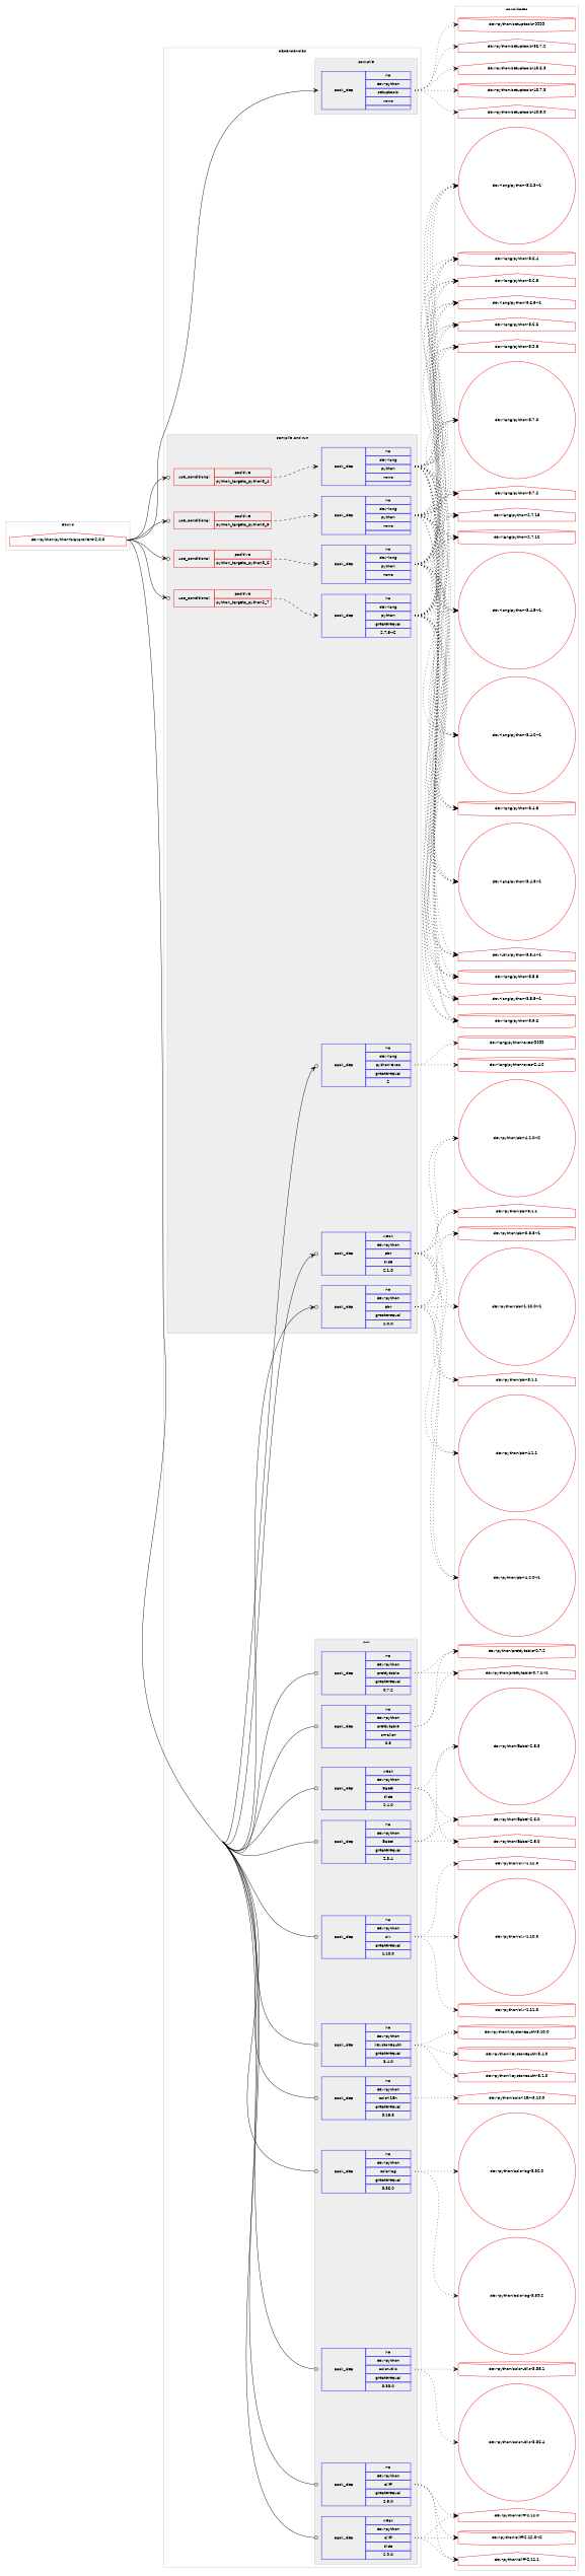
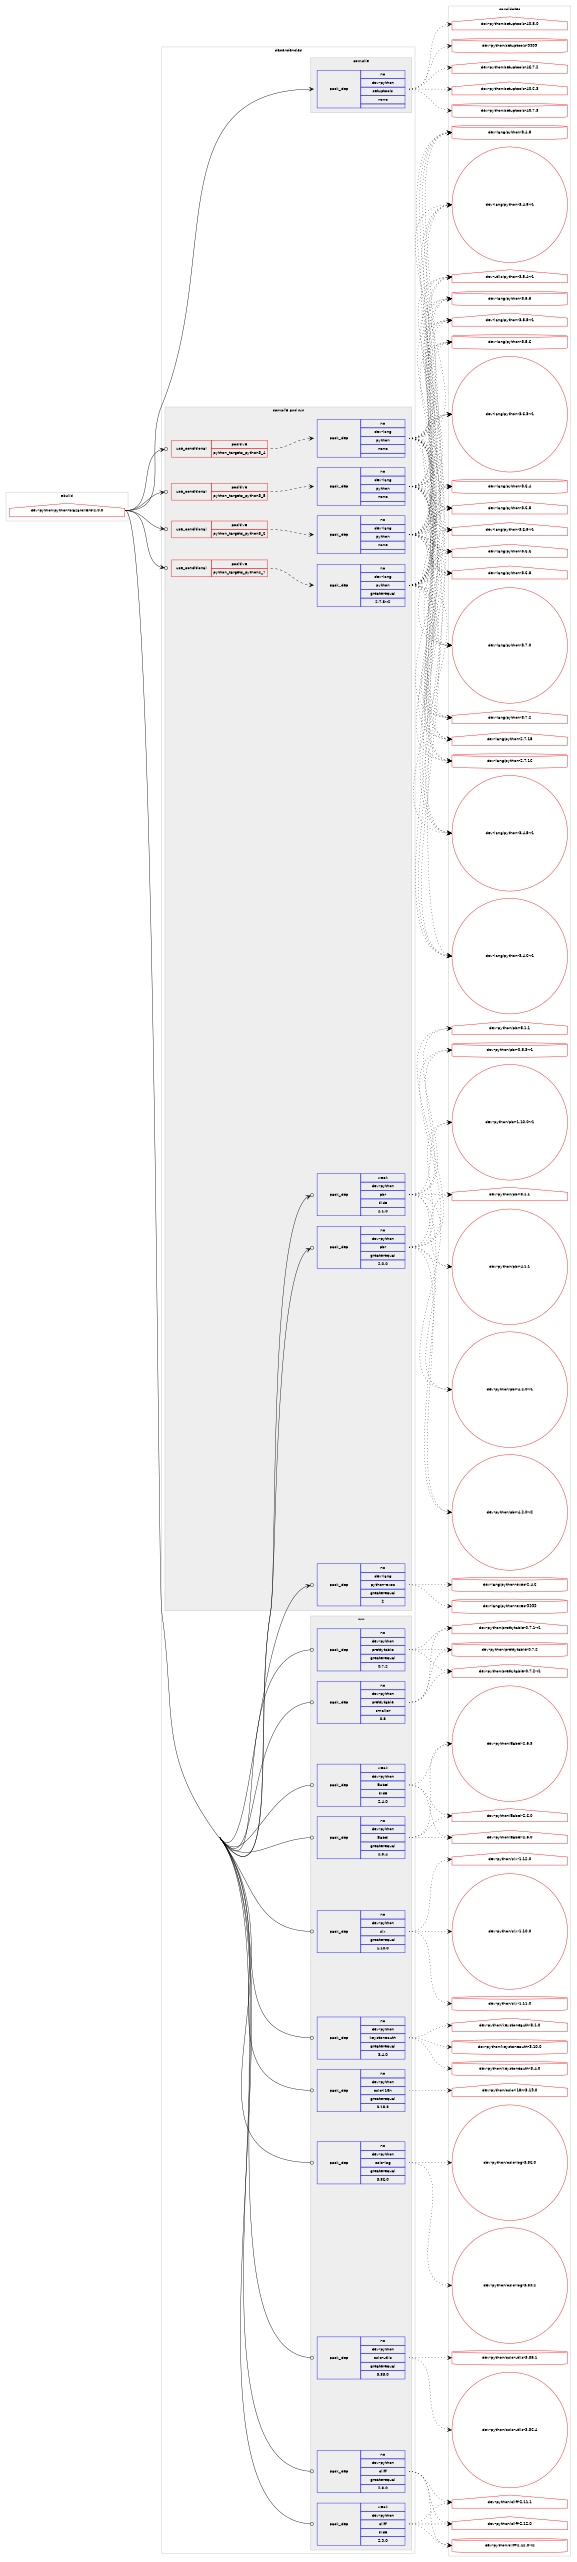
  digraph {
    compound=true
    concentrate=true
    fontname=Helvetica
    fontsize=10
    newrank=true
    rankdir=LR
    ranksep=1.5
    node [color=red fontname=Helvetica fontsize=10 shape=house]
    edge [arrowhead=vee headport=w style=dotted tailport=e weight=100]
    n1 [label="dev-python/python-blazarclient-2.0.0" width=4]
    n2 [color=blue label=<<TABLE BORDER="0" CELLBORDER="1" CELLSPACING="0" CELLPADDING="4" WIDTH="220"><TR><TD ROWSPAN="6" CELLPADDING="30">pack_dep</TD></TR><TR><TD WIDTH="110">no</TD></TR><TR><TD>dev-python</TD></TR><TR><TD>setuptools</TD></TR><TR><TD>none</TD></TR><TR><TD></TD></TR></TABLE>> shape=none]
    n3 [color=blue label=<<TABLE BORDER="0" CELLBORDER="1" CELLSPACING="0" CELLPADDING="4" WIDTH="220"><TR><TD ROWSPAN="6" CELLPADDING="30">pack_dep</TD></TR><TR><TD WIDTH="110">no</TD></TR><TR><TD>dev-lang</TD></TR><TR><TD>python</TD></TR><TR><TD>greaterequal</TD></TR><TR><TD>2.7.5-r2</TD></TR></TABLE>> shape=none]
    n4 [label=<<TABLE BORDER="0" CELLBORDER="1" CELLSPACING="0" CELLPADDING="4"><TR><TD ROWSPAN="3" CELLPADDING="10">use_conditional</TD></TR><TR><TD>positive</TD></TR><TR><TD>python_targets_python2_7</TD></TR></TABLE>> shape=none]
    n5 [color=blue label=<<TABLE BORDER="0" CELLBORDER="1" CELLSPACING="0" CELLPADDING="4" WIDTH="220"><TR><TD ROWSPAN="6" CELLPADDING="30">pack_dep</TD></TR><TR><TD WIDTH="110">no</TD></TR><TR><TD>dev-lang</TD></TR><TR><TD>python</TD></TR><TR><TD>none</TD></TR><TR><TD></TD></TR></TABLE>> shape=none]
    n6 [label=<<TABLE BORDER="0" CELLBORDER="1" CELLSPACING="0" CELLPADDING="4"><TR><TD ROWSPAN="3" CELLPADDING="10">use_conditional</TD></TR><TR><TD>positive</TD></TR><TR><TD>python_targets_python3_4</TD></TR></TABLE>> shape=none]
    n7 [color=blue label=<<TABLE BORDER="0" CELLBORDER="1" CELLSPACING="0" CELLPADDING="4" WIDTH="220"><TR><TD ROWSPAN="6" CELLPADDING="30">pack_dep</TD></TR><TR><TD WIDTH="110">no</TD></TR><TR><TD>dev-lang</TD></TR><TR><TD>python</TD></TR><TR><TD>none</TD></TR><TR><TD></TD></TR></TABLE>> shape=none]
    n8 [label=<<TABLE BORDER="0" CELLBORDER="1" CELLSPACING="0" CELLPADDING="4"><TR><TD ROWSPAN="3" CELLPADDING="10">use_conditional</TD></TR><TR><TD>positive</TD></TR><TR><TD>python_targets_python3_5</TD></TR></TABLE>> shape=none]
    n9 [color=blue label=<<TABLE BORDER="0" CELLBORDER="1" CELLSPACING="0" CELLPADDING="4" WIDTH="220"><TR><TD ROWSPAN="6" CELLPADDING="30">pack_dep</TD></TR><TR><TD WIDTH="110">weak</TD></TR><TR><TD>dev-python</TD></TR><TR><TD>pbr</TD></TR><TR><TD>tilde</TD></TR><TR><TD>2.1.0</TD></TR></TABLE>> shape=none]
    n10 [color=blue label=<<TABLE BORDER="0" CELLBORDER="1" CELLSPACING="0" CELLPADDING="4" WIDTH="220"><TR><TD ROWSPAN="6" CELLPADDING="30">pack_dep</TD></TR><TR><TD WIDTH="110">no</TD></TR><TR><TD>dev-lang</TD></TR><TR><TD>python</TD></TR><TR><TD>none</TD></TR><TR><TD></TD></TR></TABLE>> shape=none]
    n11 [label=<<TABLE BORDER="0" CELLBORDER="1" CELLSPACING="0" CELLPADDING="4"><TR><TD ROWSPAN="3" CELLPADDING="10">use_conditional</TD></TR><TR><TD>positive</TD></TR><TR><TD>python_targets_python3_6</TD></TR></TABLE>> shape=none]
    n12 [color=blue label=<<TABLE BORDER="0" CELLBORDER="1" CELLSPACING="0" CELLPADDING="4" WIDTH="220"><TR><TD ROWSPAN="6" CELLPADDING="30">pack_dep</TD></TR><TR><TD WIDTH="110">no</TD></TR><TR><TD>dev-lang</TD></TR><TR><TD>python-exec</TD></TR><TR><TD>greaterequal</TD></TR><TR><TD>2</TD></TR></TABLE>> shape=none]
    n13 [color=blue label=<<TABLE BORDER="0" CELLBORDER="1" CELLSPACING="0" CELLPADDING="4" WIDTH="220"><TR><TD ROWSPAN="6" CELLPADDING="30">pack_dep</TD></TR><TR><TD WIDTH="110">no</TD></TR><TR><TD>dev-python</TD></TR><TR><TD>pbr</TD></TR><TR><TD>greaterequal</TD></TR><TR><TD>2.0.0</TD></TR></TABLE>> shape=none]
    n14 [color=blue label=<<TABLE BORDER="0" CELLBORDER="1" CELLSPACING="0" CELLPADDING="4" WIDTH="220"><TR><TD ROWSPAN="6" CELLPADDING="30">pack_dep</TD></TR><TR><TD WIDTH="110">no</TD></TR><TR><TD>dev-python</TD></TR><TR><TD>Babel</TD></TR><TR><TD>greaterequal</TD></TR><TR><TD>2.3.4</TD></TR></TABLE>> shape=none]
    n15 [color=blue label=<<TABLE BORDER="0" CELLBORDER="1" CELLSPACING="0" CELLPADDING="4" WIDTH="220"><TR><TD ROWSPAN="6" CELLPADDING="30">pack_dep</TD></TR><TR><TD WIDTH="110">no</TD></TR><TR><TD>dev-python</TD></TR><TR><TD>cliff</TD></TR><TR><TD>greaterequal</TD></TR><TR><TD>2.8.0</TD></TR></TABLE>> shape=none]
    n16 [color=blue label=<<TABLE BORDER="0" CELLBORDER="1" CELLSPACING="0" CELLPADDING="4" WIDTH="220"><TR><TD ROWSPAN="6" CELLPADDING="30">pack_dep</TD></TR><TR><TD WIDTH="110">no</TD></TR><TR><TD>dev-python</TD></TR><TR><TD>keystoneauth</TD></TR><TR><TD>greaterequal</TD></TR><TR><TD>3.4.0</TD></TR></TABLE>> shape=none]
    n17 [color=blue label=<<TABLE BORDER="0" CELLBORDER="1" CELLSPACING="0" CELLPADDING="4" WIDTH="220"><TR><TD ROWSPAN="6" CELLPADDING="30">pack_dep</TD></TR><TR><TD WIDTH="110">no</TD></TR><TR><TD>dev-python</TD></TR><TR><TD>oslo-i18n</TD></TR><TR><TD>greaterequal</TD></TR><TR><TD>3.15.3</TD></TR></TABLE>> shape=none]
    n18 [color=blue label=<<TABLE BORDER="0" CELLBORDER="1" CELLSPACING="0" CELLPADDING="4" WIDTH="220"><TR><TD ROWSPAN="6" CELLPADDING="30">pack_dep</TD></TR><TR><TD WIDTH="110">no</TD></TR><TR><TD>dev-python</TD></TR><TR><TD>oslo-log</TD></TR><TR><TD>greaterequal</TD></TR><TR><TD>3.36.0</TD></TR></TABLE>> shape=none]
    n19 [color=blue label=<<TABLE BORDER="0" CELLBORDER="1" CELLSPACING="0" CELLPADDING="4" WIDTH="220"><TR><TD ROWSPAN="6" CELLPADDING="30">pack_dep</TD></TR><TR><TD WIDTH="110">no</TD></TR><TR><TD>dev-python</TD></TR><TR><TD>oslo-utils</TD></TR><TR><TD>greaterequal</TD></TR><TR><TD>3.33.0</TD></TR></TABLE>> shape=none]
    n20 [color=blue label=<<TABLE BORDER="0" CELLBORDER="1" CELLSPACING="0" CELLPADDING="4" WIDTH="220"><TR><TD ROWSPAN="6" CELLPADDING="30">pack_dep</TD></TR><TR><TD WIDTH="110">weak</TD></TR><TR><TD>dev-python</TD></TR><TR><TD>Babel</TD></TR><TR><TD>tilde</TD></TR><TR><TD>2.4.0</TD></TR></TABLE>> shape=none]
    n21 [color=blue label=<<TABLE BORDER="0" CELLBORDER="1" CELLSPACING="0" CELLPADDING="4" WIDTH="220"><TR><TD ROWSPAN="6" CELLPADDING="30">pack_dep</TD></TR><TR><TD WIDTH="110">no</TD></TR><TR><TD>dev-python</TD></TR><TR><TD>prettytable</TD></TR><TR><TD>greaterequal</TD></TR><TR><TD>0.7.2</TD></TR></TABLE>> shape=none]
    n22 [color=blue label=<<TABLE BORDER="0" CELLBORDER="1" CELLSPACING="0" CELLPADDING="4" WIDTH="220"><TR><TD ROWSPAN="6" CELLPADDING="30">pack_dep</TD></TR><TR><TD WIDTH="110">no</TD></TR><TR><TD>dev-python</TD></TR><TR><TD>prettytable</TD></TR><TR><TD>smaller</TD></TR><TR><TD>0.8</TD></TR></TABLE>> shape=none]
    n23 [color=blue label=<<TABLE BORDER="0" CELLBORDER="1" CELLSPACING="0" CELLPADDING="4" WIDTH="220"><TR><TD ROWSPAN="6" CELLPADDING="30">pack_dep</TD></TR><TR><TD WIDTH="110">no</TD></TR><TR><TD>dev-python</TD></TR><TR><TD>six</TD></TR><TR><TD>greaterequal</TD></TR><TR><TD>1.10.0</TD></TR></TABLE>> shape=none]
    n24 [color=blue label=<<TABLE BORDER="0" CELLBORDER="1" CELLSPACING="0" CELLPADDING="4" WIDTH="220"><TR><TD ROWSPAN="6" CELLPADDING="30">pack_dep</TD></TR><TR><TD WIDTH="110">weak</TD></TR><TR><TD>dev-python</TD></TR><TR><TD>cliff</TD></TR><TR><TD>tilde</TD></TR><TR><TD>2.9.0</TD></TR></TABLE>> shape=none]
-   n25 [label="dev-python/setuptools-36.7.2" width=4]
+   n25 [label="dev-python/setuptools-46.7.2" width=4]
    n26 [label="dev-python/setuptools-40.6.3" width=4]
    n27 [label="dev-python/setuptools-40.7.3" shape=cylinder width=4]
    n28 [label="dev-python/setuptools-40.8.0" width=4]
    n29 [label="dev-python/setuptools-9999" shape=cylinder width=4]
    n30 [label="dev-lang/python-2.7.15" width=4]
    n31 [label="dev-lang/python-2.7.16" shape=cylinder width=4]
    n32 [label="dev-lang/python-3.4.5-r1" shape=circle width=4]
    n33 [label="dev-lang/python-3.4.6-r1" shape=circle width=4]
    n34 [label="dev-lang/python-3.4.8" shape=cylinder width=4]
    n35 [label="dev-lang/python-3.4.8-r1" shape=circle width=4]
    n36 [label="dev-utils/python-3.5.4-r1" width=4]
    n37 [label="dev-lang/python-3.5.5" shape=cylinder width=4]
    n38 [label="dev-lang/python-3.5.5-r1" width=4]
    n39 [label="dev-lang/python-3.5.6" shape=cylinder width=4]
    n40 [label="dev-lang/python-3.6.3-r1" shape=circle width=4]
    n41 [label="dev-lang/python-3.6.4" shape=cylinder width=4]
    n42 [label="dev-lang/python-3.6.5" width=4]
    n43 [label="dev-lang/python-3.6.5-r1" width=4]
    n44 [label="dev-lang/python-3.6.6" width=4]
-   n45 [label="dev-lang/python-3.9.8" width=4]
+   n45 [label="dev-lang/python-3.6.8" width=4]
    n46 [label="dev-lang/python-3.7.0" shape=circle width=4]
    n47 [label="dev-lang/python-3.7.2" width=4]
    n48 [label="dev-python/Babel-2.5.0" width=4]
    n49 [label="dev-python/Babel-2.5.3" shape=circle width=4]
    n50 [label="dev-python/Babel-2.6.0" width=4]
    n51 [label="dev-lang/python-exec-2.4.6" shape=cylinder width=4]
    n52 [label="dev-lang/python-exec-9999" shape=cylinder width=4]
    n53 [label="dev-python/pbr-0.8.3-r1" shape=cylinder width=4]
    n54 [label="dev-python/pbr-1.10.0-r1" shape=circle width=4]
    n55 [label="dev-python/pbr-3.1.1" width=4]
    n56 [label="dev-python/pbr-4.1.1" shape=circle width=4]
    n57 [label="dev-python/pbr-4.2.0-r1" shape=circle width=4]
    n58 [label="dev-python/pbr-4.2.0-r2" shape=circle width=4]
    n59 [label="dev-python/pbr-5.1.1" width=4]
    n60 [label="dev-python/cliff-2.11.1" width=4]
    n61 [label="dev-python/cliff-2.12.0" width=4]
    n62 [label="dev-python/cliff-2.12.0-r2" shape=cylinder width=4]
    n63 [label="dev-python/keystoneauth-3.1.0" width=4]
    n64 [label="dev-python/keystoneauth-3.10.0" shape=cylinder width=4]
    n65 [label="dev-python/keystoneauth-3.4.0" shape=cylinder width=4]
    n66 [label="dev-python/oslo-i18n-3.19.0" width=4]
    n67 [label="dev-python/oslo-log-3.36.0" shape=circle width=4]
    n68 [label="dev-python/oslo-log-3.39.2" shape=circle width=4]
    n69 [label="dev-python/oslo-utils-3.35.1" shape=cylinder width=4]
    n70 [label="dev-python/oslo-utils-3.36.4" shape=circle width=4]
    n71 [label="dev-python/prettytable-0.7.1-r1" width=4]
    n72 [label="dev-python/prettytable-0.7.2" shape=cylinder width=4]
+   n73 [label="dev-python/prettytable-0.7.2-r1" width=4]
    n74 [label="dev-python/six-1.10.0" shape=circle width=4]
    n75 [label="dev-python/six-1.11.0" shape=cylinder width=4]
    n76 [label="dev-python/six-1.12.0" width=4]
    subgraph cluster_1 {
      color=gray
      label=<<i>ebuild</i>>
      rank=same
      n1
    }
    subgraph cluster_2 {
      color=gray
      label=<<i>dependencies</i>>
      subgraph cluster_3 {
        color=gray
        fillcolor="#eeeeee"
        label=<<i>compile</i>>
        style=filled
        subgraph sub_4 {
          color=gray
          fillcolor="#eeeeee"
          label=<<i>compile</i>>
          style=filled
          n2
        }
      }
      subgraph cluster_5 {
        color=gray
        fillcolor="#eeeeee"
        label=<<i>compile and run</i>>
        style=filled
        subgraph sub_6 {
          color=gray
          fillcolor="#eeeeee"
          label=<<i>compile and run</i>>
          style=filled
          n4
          subgraph sub_7 {
            color=gray
            fillcolor="#eeeeee"
            label=<<i>compile and run</i>>
            style=filled
            n3
          }
        }
        subgraph sub_8 {
          color=gray
          fillcolor="#eeeeee"
          label=<<i>compile and run</i>>
          style=filled
          n6
          subgraph sub_9 {
            color=gray
            fillcolor="#eeeeee"
            label=<<i>compile and run</i>>
            style=filled
            n5
          }
        }
        subgraph sub_10 {
          color=gray
          fillcolor="#eeeeee"
          label=<<i>compile and run</i>>
          style=filled
          n8
          subgraph sub_11 {
            color=gray
            fillcolor="#eeeeee"
            label=<<i>compile and run</i>>
            style=filled
            n7
          }
        }
        subgraph sub_12 {
          color=gray
          fillcolor="#eeeeee"
          label=<<i>compile and run</i>>
          style=filled
          n9
        }
        subgraph sub_13 {
          color=gray
          fillcolor="#eeeeee"
          label=<<i>compile and run</i>>
          style=filled
          n11
          subgraph sub_14 {
            color=gray
            fillcolor="#eeeeee"
            label=<<i>compile and run</i>>
            style=filled
            n10
          }
        }
        subgraph sub_15 {
          color=gray
          fillcolor="#eeeeee"
          label=<<i>compile and run</i>>
          style=filled
          n12
        }
        subgraph sub_16 {
          color=gray
          fillcolor="#eeeeee"
          label=<<i>compile and run</i>>
          style=filled
          n13
        }
      }
      subgraph cluster_17 {
        color=gray
        fillcolor="#eeeeee"
        label=<<i>run</i>>
        style=filled
        subgraph sub_18 {
          color=gray
          fillcolor="#eeeeee"
          label=<<i>run</i>>
          style=filled
          n14
        }
        subgraph sub_19 {
          color=gray
          fillcolor="#eeeeee"
          label=<<i>run</i>>
          style=filled
          n15
        }
        subgraph sub_20 {
          color=gray
          fillcolor="#eeeeee"
          label=<<i>run</i>>
          style=filled
          n16
        }
        subgraph sub_21 {
          color=gray
          fillcolor="#eeeeee"
          label=<<i>run</i>>
          style=filled
          n17
        }
        subgraph sub_22 {
          color=gray
          fillcolor="#eeeeee"
          label=<<i>run</i>>
          style=filled
          n18
        }
        subgraph sub_23 {
          color=gray
          fillcolor="#eeeeee"
          label=<<i>run</i>>
          style=filled
          n19
        }
        subgraph sub_24 {
          color=gray
          fillcolor="#eeeeee"
          label=<<i>run</i>>
          style=filled
          n20
        }
        subgraph sub_25 {
          color=gray
          fillcolor="#eeeeee"
          label=<<i>run</i>>
          style=filled
          n21
        }
        subgraph sub_26 {
          color=gray
          fillcolor="#eeeeee"
          label=<<i>run</i>>
          style=filled
          n22
        }
        subgraph sub_27 {
          color=gray
          fillcolor="#eeeeee"
          label=<<i>run</i>>
          style=filled
          n23
        }
        subgraph sub_28 {
          color=gray
          fillcolor="#eeeeee"
          label=<<i>run</i>>
          style=filled
          n24
        }
      }
    }
    subgraph cluster_29 {
      color=gray
      label=<<i>candidates</i>>
      rank=same
      subgraph sub_30 {
        color=black
        label=<<i>candidates</i>>
        nodesep=1
        rank=same
        n25
        n26
        n27
        n28
        n29
      }
      subgraph sub_31 {
        color=black
        label=<<i>candidates</i>>
        nodesep=1
        rank=same
        n30
        n31
        n32
        n33
        n34
        n35
        n36
        n37
        n38
        n39
        n40
        n41
        n42
        n43
        n44
        n45
        n46
        n47
      }
      subgraph sub_32 {
        color=black
        label=<<i>candidates</i>>
        nodesep=1
        rank=same
        n30
        n31
        n32
        n33
        n34
        n35
        n36
        n37
        n38
        n39
        n40
        n41
        n42
        n43
        n44
        n45
        n46
        n47
      }
      subgraph sub_33 {
        color=black
        label=<<i>candidates</i>>
        nodesep=1
        rank=same
        n30
        n31
        n32
        n33
        n34
        n35
        n36
        n37
        n38
        n39
        n40
        n41
        n42
        n43
        n44
        n45
        n46
        n47
      }
      subgraph sub_34 {
        color=black
        label=<<i>candidates</i>>
        nodesep=1
        rank=same
        n48
        n49
        n50
      }
      subgraph sub_35 {
        color=black
        label=<<i>candidates</i>>
        nodesep=1
        rank=same
        n30
        n31
        n32
        n33
        n34
        n35
        n36
        n37
        n38
        n39
        n40
        n41
        n42
        n43
        n44
        n45
        n46
        n47
      }
      subgraph sub_36 {
        color=black
        label=<<i>candidates</i>>
        nodesep=1
        rank=same
        n51
        n52
      }
      subgraph sub_37 {
        color=black
        label=<<i>candidates</i>>
        nodesep=1
        rank=same
        n53
        n54
        n55
        n56
        n57
        n58
        n59
      }
      subgraph sub_38 {
        color=black
        label=<<i>candidates</i>>
        nodesep=1
        rank=same
        n53
        n54
        n55
        n56
        n57
        n58
        n59
      }
      subgraph sub_39 {
        color=black
        label=<<i>candidates</i>>
        nodesep=1
        rank=same
        n48
        n49
        n50
      }
      subgraph sub_40 {
        color=black
        label=<<i>candidates</i>>
        nodesep=1
        rank=same
        n60
        n61
        n62
      }
      subgraph sub_41 {
        color=black
        label=<<i>candidates</i>>
        nodesep=1
        rank=same
        n63
        n64
        n65
      }
      subgraph sub_42 {
        color=black
        label=<<i>candidates</i>>
        nodesep=1
        rank=same
        n66
      }
      subgraph sub_43 {
        color=black
        label=<<i>candidates</i>>
        nodesep=1
        rank=same
        n67
        n68
      }
      subgraph sub_44 {
        color=black
        label=<<i>candidates</i>>
        nodesep=1
        rank=same
        n69
        n70
      }
      subgraph sub_45 {
        color=black
        label=<<i>candidates</i>>
        nodesep=1
        rank=same
        n71
        n72
+       n73
      }
      subgraph sub_46 {
        color=black
        label=<<i>candidates</i>>
        nodesep=1
        rank=same
        n71
        n72
+       n73
      }
      subgraph sub_47 {
        color=black
        label=<<i>candidates</i>>
        nodesep=1
        rank=same
        n74
        n75
        n76
      }
      subgraph sub_48 {
        color=black
        label=<<i>candidates</i>>
        nodesep=1
        rank=same
        n60
        n61
        n62
      }
    }
    n1 -> n2 [style=solid weight=20]
    n1 -> n4 [arrowhead=odotvee style=solid weight=20]
    n1 -> n6 [arrowhead=odotvee style=solid weight=20]
    n1 -> n8 [arrowhead=odotvee style=solid weight=20]
    n1 -> n9 [arrowhead=odotvee style=solid weight=20]
    n1 -> n11 [arrowhead=odotvee style=solid weight=20]
    n1 -> n12 [arrowhead=odotvee style=solid weight=20]
    n1 -> n13 [arrowhead=odotvee style=solid weight=20]
    n1 -> n14 [arrowhead=odot style=solid weight=20]
    n1 -> n15 [arrowhead=odot style=solid weight=20]
    n1 -> n16 [arrowhead=odot style=solid weight=20]
    n1 -> n17 [arrowhead=odot style=solid weight=20]
    n1 -> n18 [arrowhead=odot style=solid weight=20]
    n1 -> n19 [arrowhead=odot style=solid weight=20]
    n1 -> n20 [arrowhead=odot style=solid weight=20]
    n1 -> n21 [arrowhead=odot style=solid weight=20]
    n1 -> n22 [arrowhead=odot style=solid weight=20]
    n1 -> n23 [arrowhead=odot style=solid weight=20]
    n1 -> n24 [arrowhead=odot style=solid weight=20]
    n2 -> n25
    n2 -> n26
    n2 -> n27
    n2 -> n28
    n2 -> n29
    n3 -> n30
    n3 -> n31
    n3 -> n32
    n3 -> n33
    n3 -> n34
    n3 -> n35
    n3 -> n36
    n3 -> n37
    n3 -> n38
    n3 -> n39
    n3 -> n40
    n3 -> n41
    n3 -> n42
    n3 -> n43
    n3 -> n44
    n3 -> n45
    n3 -> n46
    n3 -> n47
    n4 -> n3 [style=dashed weight=20]
    n5 -> n30
    n5 -> n31
    n5 -> n32
    n5 -> n33
    n5 -> n34
    n5 -> n35
    n5 -> n36
    n5 -> n37
    n5 -> n38
    n5 -> n39
    n5 -> n40
    n5 -> n41
    n5 -> n42
    n5 -> n43
    n5 -> n44
    n5 -> n45
    n5 -> n46
    n5 -> n47
    n6 -> n5 [style=dashed weight=20]
    n7 -> n30
    n7 -> n31
    n7 -> n32
    n7 -> n33
    n7 -> n34
    n7 -> n35
    n7 -> n36
    n7 -> n37
    n7 -> n38
    n7 -> n39
    n7 -> n40
    n7 -> n41
    n7 -> n42
    n7 -> n43
    n7 -> n44
    n7 -> n45
    n7 -> n46
    n7 -> n47
    n8 -> n7 [style=dashed weight=20]
    n9 -> n53
    n9 -> n54
    n9 -> n55
    n9 -> n56
    n9 -> n57
    n9 -> n58
    n9 -> n59
    n10 -> n30
    n10 -> n31
    n10 -> n32
    n10 -> n33
    n10 -> n34
    n10 -> n35
    n10 -> n36
    n10 -> n37
    n10 -> n38
    n10 -> n39
    n10 -> n40
    n10 -> n41
    n10 -> n42
    n10 -> n43
    n10 -> n44
    n10 -> n45
    n10 -> n46
    n10 -> n47
    n11 -> n10 [style=dashed weight=20]
    n12 -> n51
    n12 -> n52
    n13 -> n53
    n13 -> n54
    n13 -> n55
    n13 -> n56
    n13 -> n57
    n13 -> n58
    n13 -> n59
    n14 -> n48
    n14 -> n49
    n14 -> n50
    n15 -> n60
    n15 -> n61
    n15 -> n62
    n16 -> n63
    n16 -> n64
    n16 -> n65
    n17 -> n66
    n18 -> n67
    n18 -> n68
    n19 -> n69
    n19 -> n70
    n20 -> n48
    n20 -> n49
    n20 -> n50
    n21 -> n71
    n21 -> n72
+   n21 -> n73
    n22 -> n71
    n22 -> n72
+   n22 -> n73
    n23 -> n74
    n23 -> n75
    n23 -> n76
    n24 -> n60
    n24 -> n61
    n24 -> n62
  }
